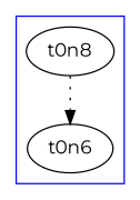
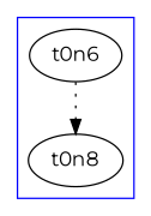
  digraph {
    fontname=Montserrat
    node [fontname=Montserrat]
    t0n6
    t0n8
    subgraph cluster_1 {
      color=blue
      t0n6
      t0n8
    }
-   t0n8 -> t0n6 [style=dotted weight=0 fontname=Montserrat]
+   t0n6 -> t0n8 [style=dotted weight=0 fontname=Montserrat]
  }
